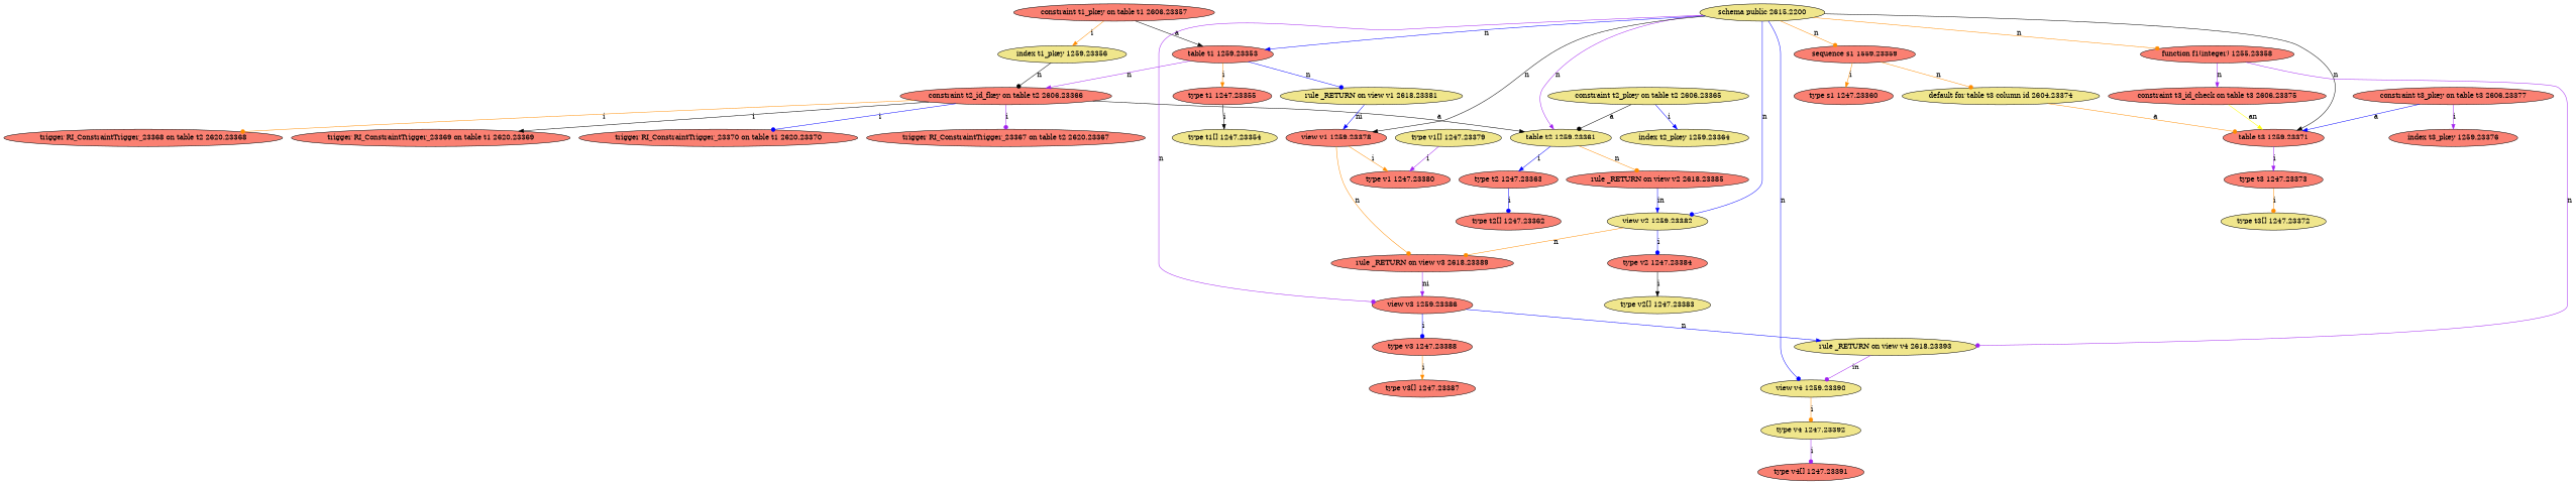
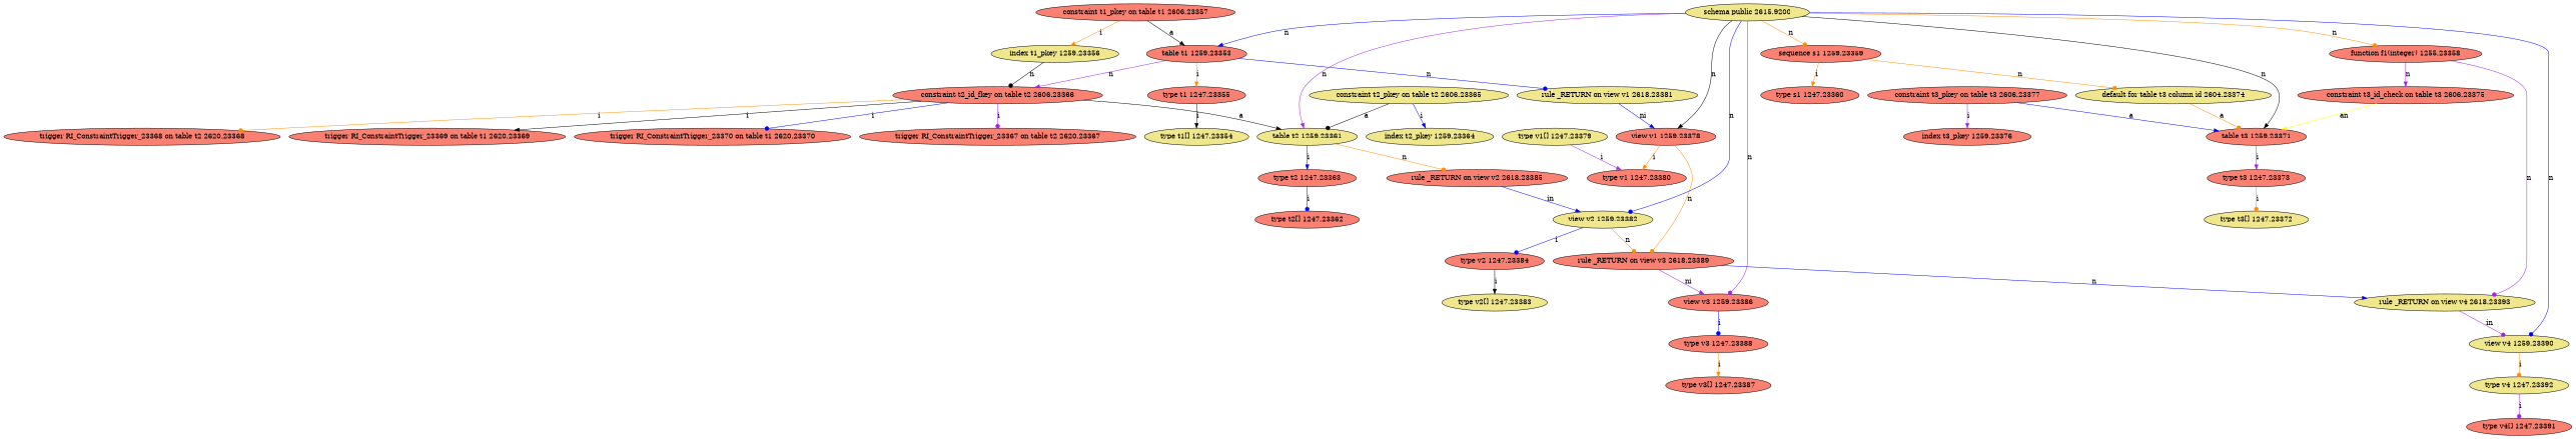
  digraph {
    node [fillcolor=salmon style=filled]
    edge [arrowhead=normal color=darkorange]
    "index t1_pkey 1259.23356" [fillcolor=khaki]
    "constraint t1_pkey on table t1 2606.23357"
    "table t1 1259.23353"
    "constraint t2_id_fkey on table t2 2606.23366"
    "rule _RETURN on view v1 2618.23381" [fillcolor=khaki]
    "type t1 1247.23355"
    "table t2 1259.23361" [fillcolor=khaki]
    "trigger RI_ConstraintTrigger_23367 on table t2 2620.23367"
    "trigger RI_ConstraintTrigger_23368 on table t2 2620.23368"
    "trigger RI_ConstraintTrigger_23369 on table t1 2620.23369"
    "trigger RI_ConstraintTrigger_23370 on table t1 2620.23370"
    "view v1 1259.23378"
    "type t1[] 1247.23354" [fillcolor=khaki]
    "rule _RETURN on view v2 2618.23385"
    "type t2 1247.23363"
    "view v2 1259.23382" [fillcolor=khaki]
    "type t2[] 1247.23362"
    "constraint t2_pkey on table t2 2606.23365" [fillcolor=khaki]
    "index t2_pkey 1259.23364" [fillcolor=khaki]
    "constraint t3_id_check on table t3 2606.23375"
    "table t3 1259.23371"
    "type t3 1247.23373"
    "type t3[] 1247.23372" [fillcolor=khaki]
    "constraint t3_pkey on table t3 2606.23377"
    "index t3_pkey 1259.23376"
    "default for table t3 column id 2604.23374" [fillcolor=khaki]
    "function f1(integer) 1255.23358"
    "rule _RETURN on view v4 2618.23393" [fillcolor=khaki]
    "view v4 1259.23390" [fillcolor=khaki]
    "type v4 1247.23392" [fillcolor=khaki]
    "rule _RETURN on view v3 2618.23389"
    "type v1 1247.23380"
    "view v3 1259.23386"
    "type v2 1247.23384"
    "type v2[] 1247.23383" [fillcolor=khaki]
    "type v3 1247.23388"
    "type v3[] 1247.23387"
    "type v4[] 1247.23391"
-   "schema public 2615.2200" [fillcolor=khaki]
-   "sequence s1 1259.23359" [label="sequence s1 1559.23359"]
+   "schema public 2615.2200" [fillcolor=khaki label="schema public 2615.9200"]
+   "sequence s1 1259.23359"
    "type s1 1247.23360"
    "type v1[] 1247.23379" [fillcolor=khaki]
    "index t1_pkey 1259.23356" -> "constraint t2_id_fkey on table t2 2606.23366" [arrowhead=dot color=black label=n]
    "constraint t1_pkey on table t1 2606.23357" -> "index t1_pkey 1259.23356" [label=i]
    "constraint t1_pkey on table t1 2606.23357" -> "table t1 1259.23353" [color=black label=a]
    "table t1 1259.23353" -> "constraint t2_id_fkey on table t2 2606.23366" [color=purple label=n]
    "table t1 1259.23353" -> "rule _RETURN on view v1 2618.23381" [arrowhead=dot color=blue label=n]
    "table t1 1259.23353" -> "type t1 1247.23355" [label=i]
    "constraint t2_id_fkey on table t2 2606.23366" -> "table t2 1259.23361" [color=black label=a]
    "constraint t2_id_fkey on table t2 2606.23366" -> "trigger RI_ConstraintTrigger_23367 on table t2 2620.23367" [arrowhead=dot color=purple label=i]
    "constraint t2_id_fkey on table t2 2606.23366" -> "trigger RI_ConstraintTrigger_23368 on table t2 2620.23368" [arrowhead=dot label=i]
    "constraint t2_id_fkey on table t2 2606.23366" -> "trigger RI_ConstraintTrigger_23369 on table t1 2620.23369" [color=black label=i]
    "constraint t2_id_fkey on table t2 2606.23366" -> "trigger RI_ConstraintTrigger_23370 on table t1 2620.23370" [arrowhead=dot color=blue label=i]
    "rule _RETURN on view v1 2618.23381" -> "view v1 1259.23378" [color=blue label=ni]
    "type t1 1247.23355" -> "type t1[] 1247.23354" [color=black label=i]
    "table t2 1259.23361" -> "rule _RETURN on view v2 2618.23385" [arrowhead=dot label=n]
    "table t2 1259.23361" -> "type t2 1247.23363" [color=blue label=i]
    "view v1 1259.23378" -> "rule _RETURN on view v3 2618.23389" [arrowhead=dot label=n]
    "view v1 1259.23378" -> "type v1 1247.23380" [label=i]
    "rule _RETURN on view v2 2618.23385" -> "view v2 1259.23382" [color=blue label=in]
    "type t2 1247.23363" -> "type t2[] 1247.23362" [arrowhead=dot color=blue label=i]
    "view v2 1259.23382" -> "rule _RETURN on view v3 2618.23389" [arrowhead=dot label=n]
    "view v2 1259.23382" -> "type v2 1247.23384" [arrowhead=dot color=blue label=i]
    "constraint t2_pkey on table t2 2606.23365" -> "table t2 1259.23361" [arrowhead=dot color=black label=a]
    "constraint t2_pkey on table t2 2606.23365" -> "index t2_pkey 1259.23364" [color=blue label=i]
    "constraint t3_id_check on table t3 2606.23375" -> "table t3 1259.23371" [color=yellow label=an arrowhead=""]
    "table t3 1259.23371" -> "type t3 1247.23373" [color=purple label=i]
    "type t3 1247.23373" -> "type t3[] 1247.23372" [arrowhead=dot label=i]
    "constraint t3_pkey on table t3 2606.23377" -> "table t3 1259.23371" [color=blue label=a]
    "constraint t3_pkey on table t3 2606.23377" -> "index t3_pkey 1259.23376" [color=purple label=i]
    "default for table t3 column id 2604.23374" -> "table t3 1259.23371" [arrowhead=dot label=a]
    "function f1(integer) 1255.23358" -> "constraint t3_id_check on table t3 2606.23375" [color=purple label=n]
    "function f1(integer) 1255.23358" -> "rule _RETURN on view v4 2618.23393" [arrowhead=dot color=purple label=n]
    "rule _RETURN on view v4 2618.23393" -> "view v4 1259.23390" [arrowhead=dot color=purple label=in]
    "view v4 1259.23390" -> "type v4 1247.23392" [arrowhead=dot label=i]
    "type v4 1247.23392" -> "type v4[] 1247.23391" [arrowhead=dot color=purple label=i]
    "rule _RETURN on view v3 2618.23389" -> "view v3 1259.23386" [color=purple label=ni]
-   "view v3 1259.23386" -> "rule _RETURN on view v4 2618.23393" [color=blue label=n]
+   "rule _RETURN on view v3 2618.23389" -> "rule _RETURN on view v4 2618.23393" [color=blue label=n]
    "view v3 1259.23386" -> "type v3 1247.23388" [arrowhead=dot color=blue label=i]
    "type v2 1247.23384" -> "type v2[] 1247.23383" [color=black label=i]
    "type v3 1247.23388" -> "type v3[] 1247.23387" [label=i]
    "schema public 2615.2200" -> "table t1 1259.23353" [color=blue label=n]
    "schema public 2615.2200" -> "table t2 1259.23361" [color=purple label=n]
    "schema public 2615.2200" -> "view v1 1259.23378" [color=black label=n]
    "schema public 2615.2200" -> "view v2 1259.23382" [arrowhead=dot color=blue label=n]
    "schema public 2615.2200" -> "table t3 1259.23371" [color=black label=n]
    "schema public 2615.2200" -> "function f1(integer) 1255.23358" [arrowhead=dot label=n]
    "schema public 2615.2200" -> "view v4 1259.23390" [arrowhead=dot color=blue label=n]
    "schema public 2615.2200" -> "view v3 1259.23386" [arrowhead=dot color=purple label=n]
    "schema public 2615.2200" -> "sequence s1 1259.23359" [arrowhead=dot label=n]
    "sequence s1 1259.23359" -> "default for table t3 column id 2604.23374" [arrowhead=dot label=n]
    "sequence s1 1259.23359" -> "type s1 1247.23360" [label=i]
    "type v1[] 1247.23379" -> "type v1 1247.23380" [color=purple label=i]
  }
